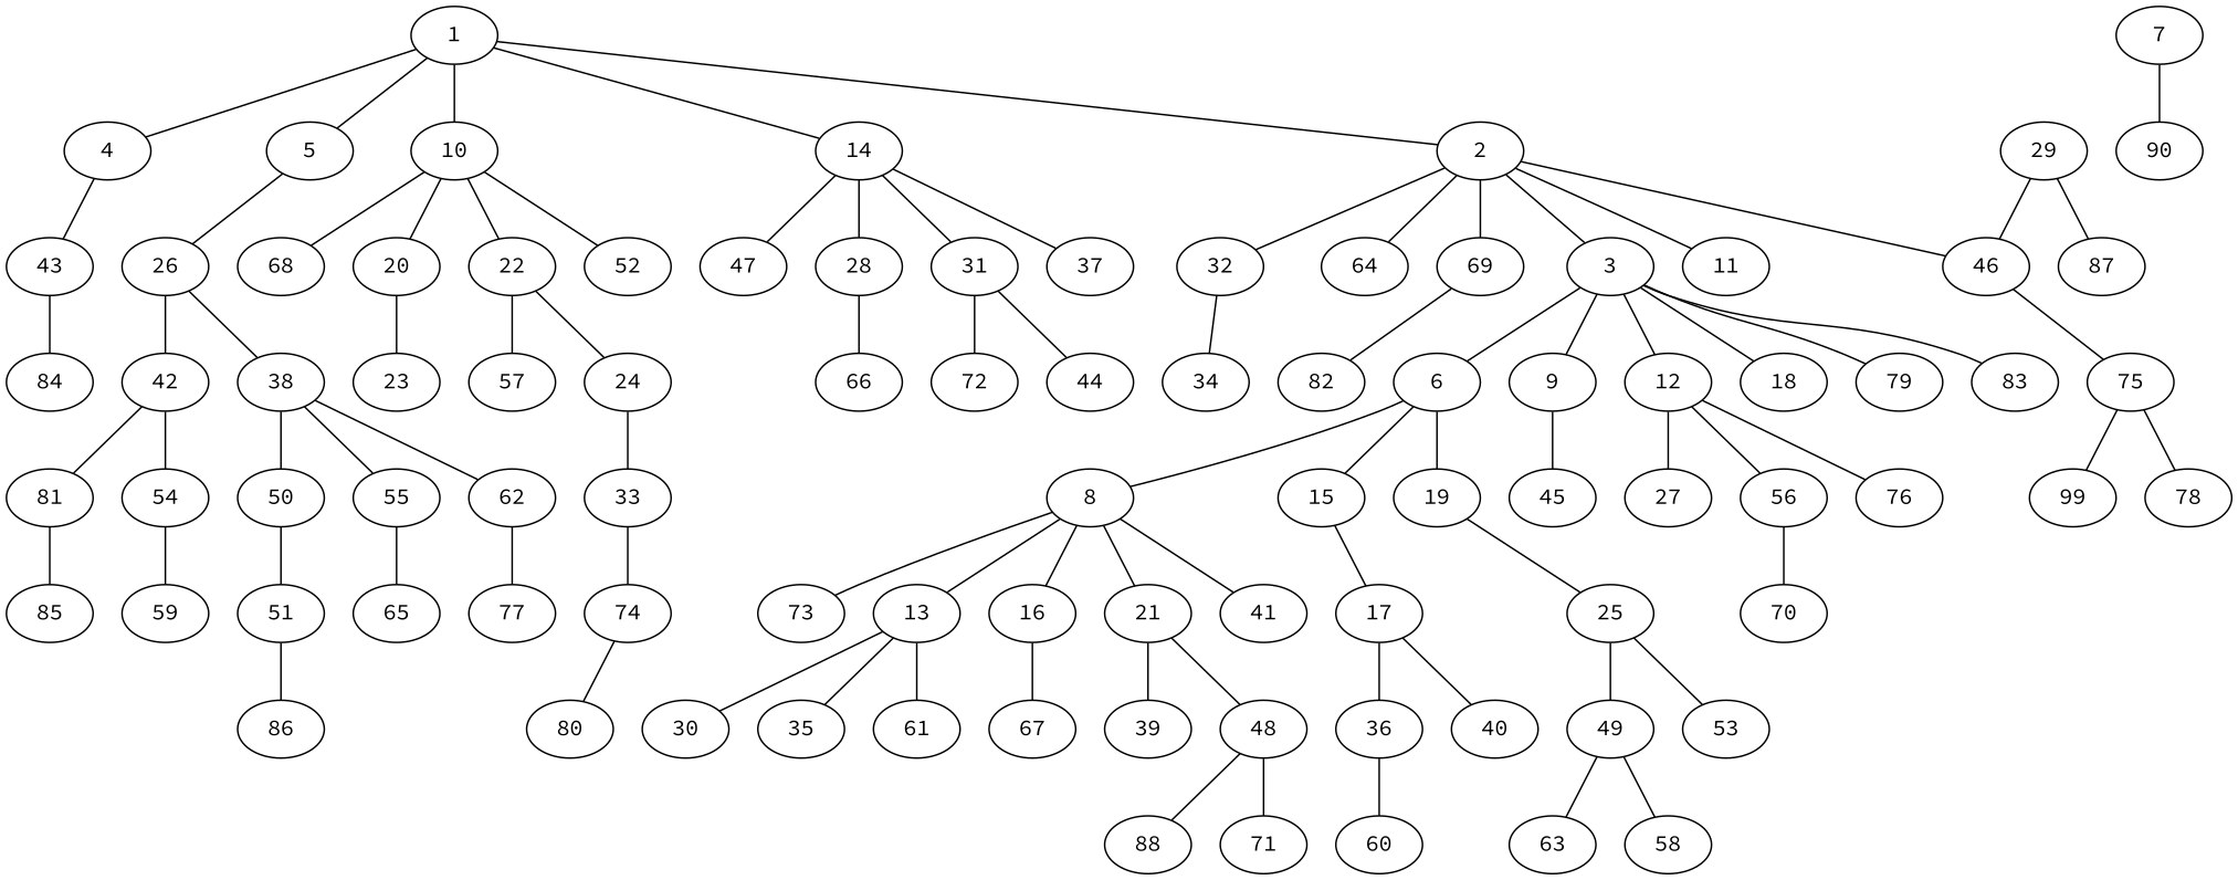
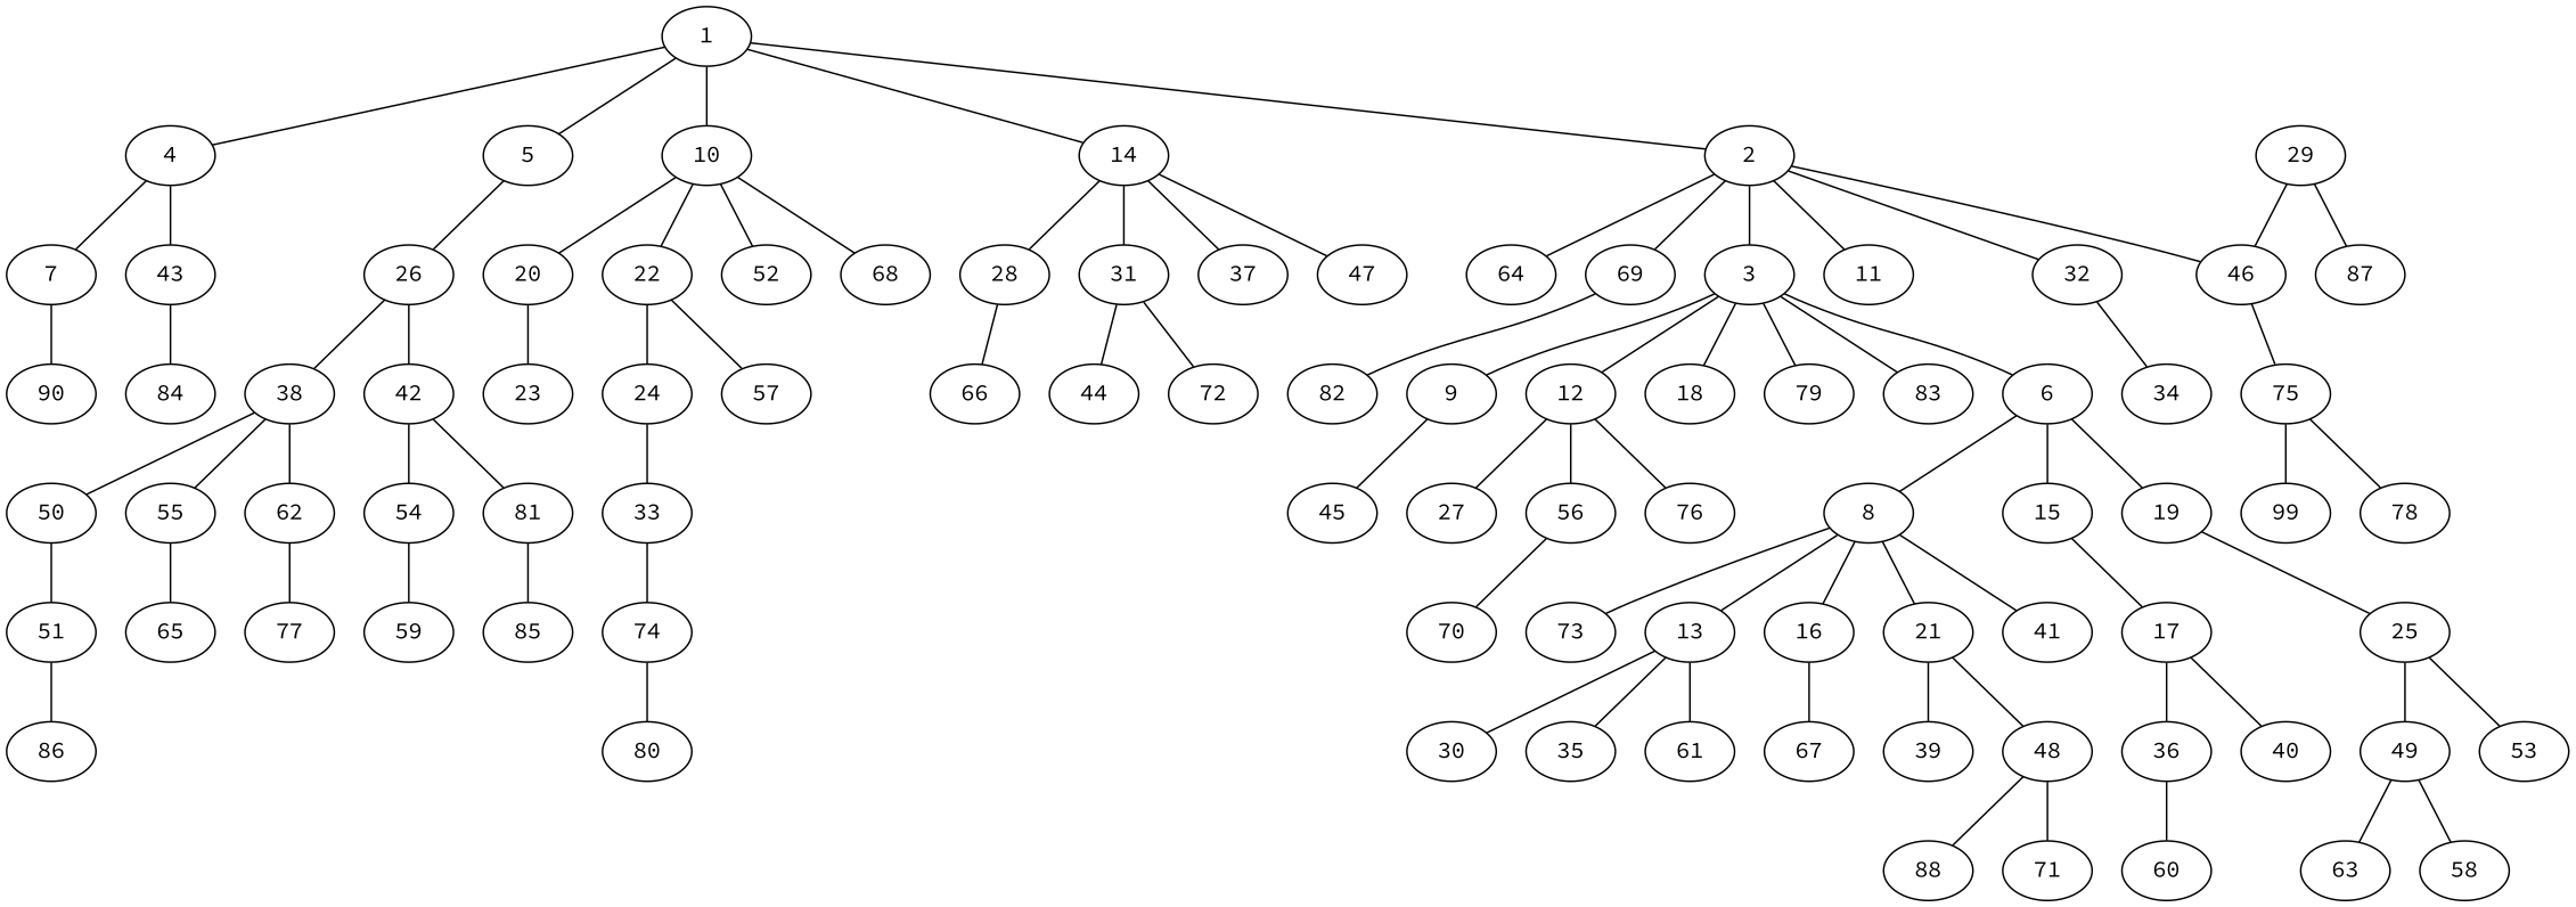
  graph {
    fontname="Source Code Pro"
    node [fontname="Source Code Pro"]
    edge [fontname="Source Code Pro"]
    1
    2
    4
    5
    10
    14
    3
    11
    32
    64
    69
    46
    7
    43
    26
    20
    22
    52
    68
    28
    31
    37
    47
    6
    9
    12
    18
    79
    83
    29
    87
    34
    82
    90
    84
    38
    42
    23
    24
    57
    66
    44
    72
    8
    15
    19
    45
    27
    56
    76
    75
    13
    16
    21
    41
    73
    17
    25
    70
    50
    55
    62
    54
    81
    30
    35
    61
    67
    39
    48
    36
    40
    49
    53
    71
    88
    33
    60
    58
    63
    74
    80
    51
    65
    77
    59
    85
    78
    n89 [label=99]
    86
    1 -- 2
    1 -- 4
    1 -- 5
    1 -- 10
    1 -- 14
    2 -- 3
    2 -- 11
    2 -- 32
    2 -- 64
    2 -- 69
    2 -- 46
+   4 -- 7
    4 -- 43
    5 -- 26
    10 -- 20
    10 -- 22
    10 -- 52
    10 -- 68
    14 -- 28
    14 -- 31
    14 -- 37
    14 -- 47
    3 -- 6
    3 -- 9
    3 -- 12
    3 -- 18
    3 -- 79
    3 -- 83
    32 -- 34
    69 -- 82
    46 -- 75
    7 -- 90
    43 -- 84
    26 -- 38
    26 -- 42
    20 -- 23
    22 -- 24
    22 -- 57
    28 -- 66
    31 -- 44
    31 -- 72
    6 -- 8
    6 -- 15
    6 -- 19
    9 -- 45
    12 -- 27
    12 -- 56
    12 -- 76
    29 -- 46
    29 -- 87
    38 -- 50
    38 -- 55
    38 -- 62
    42 -- 54
    42 -- 81
    24 -- 33
    8 -- 13
    8 -- 16
    8 -- 21
    8 -- 41
    8 -- 73
    15 -- 17
    19 -- 25
    56 -- 70
    75 -- 78
    75 -- n89
    13 -- 30
    13 -- 35
    13 -- 61
    16 -- 67
    21 -- 39
    21 -- 48
    17 -- 36
    17 -- 40
    25 -- 49
    25 -- 53
    50 -- 51
    55 -- 65
    62 -- 77
    54 -- 59
    81 -- 85
    48 -- 71
    48 -- 88
    36 -- 60
    49 -- 58
    49 -- 63
    33 -- 74
    74 -- 80
    51 -- 86
  }
